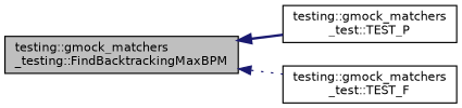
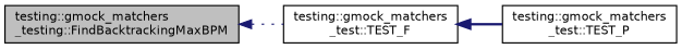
  digraph {
    rankdir=LR
    node [color=black fillcolor=white fontname=Helvetica fontsize=10 shape=record style=filled]
    edge [color=midnightblue dir=back fontname=Helvetica fontsize=10 labelfontname=Helvetica labelfontsize=10]
    n1 [fillcolor=grey75 fontcolor=black height=0.2 label="testing::gmock_matchers\l_testing::FindBacktrackingMaxBPM" width=0.4]
    n2 [height=0.2 label="testing::gmock_matchers\l_test::TEST_P" width=0.4]
    n3 [height=0.2 label="testing::gmock_matchers\l_test::TEST_F" width=0.4]
-   n1 -> n2 [style=bold]
+   n3 -> n2 [style=bold]
    n1 -> n3 [style=dotted]
  }
